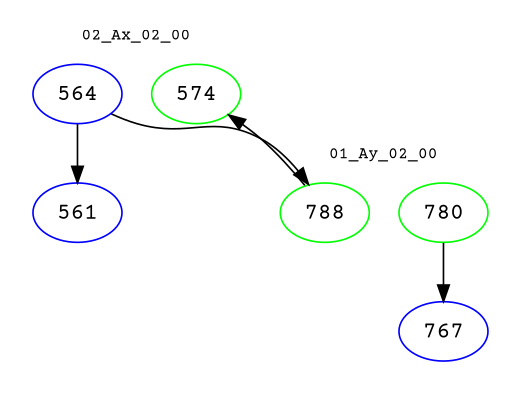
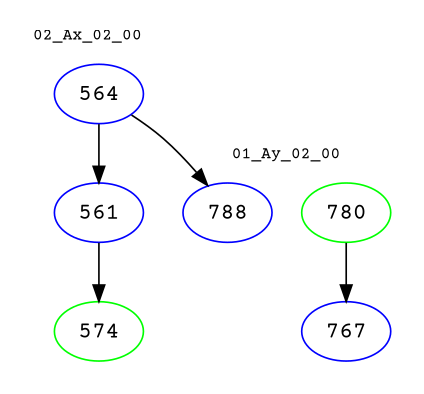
  digraph {
    fontname="Courier Prime"
    node [color=blue fontname="Courier Prime"]
    edge [color=black fontname="Courier Prime"]
    n1 [label=564]
    n2 [label=561]
    n3 [color=green label=574]
    n4 [color=green label=780]
    n5 [label=767]
-   n6 [color=green label=788]
+   n6 [label=788]
    subgraph cluster_1 {
      color=white
      fontsize=10
      label="02_Ax_02_00"
      n1
      n2
      n3
    }
    subgraph cluster_2 {
      color=white
      fontsize=10
      label="01_Ay_02_00"
      n4
      n5
      n6
    }
    n1 -> n2
    n1 -> n6
-   n6 -> n3
+   n2 -> n3
    n4 -> n5
  }
